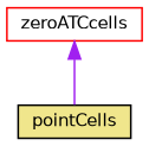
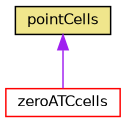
  digraph {
    node [fontname=Helvetica fontsize=10 shape=record style=filled]
    n1 [color=black fillcolor=khaki fontcolor=black height=0.2 label=pointCells width=0.4]
    n2 [color=red height=0.2 label=zeroATCcells width=0.4 fillcolor=white]
-   n2 -> n1 [color=purple dir=back fontname=Helvetica fontsize=10 labelfontname=Helvetica labelfontsize=10 style=solid]
+   n1 -> n2 [color=purple dir=back fontname=Helvetica fontsize=10 labelfontname=Helvetica labelfontsize=10 style=solid]
  }
